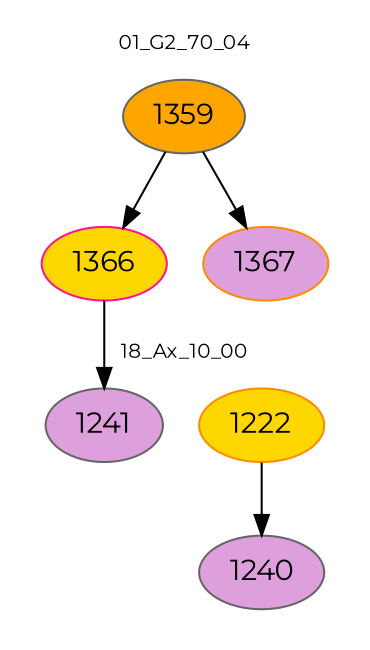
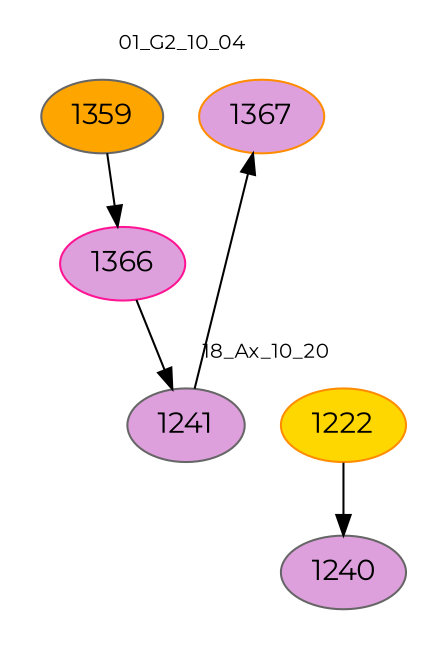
  digraph {
    fontname=Montserrat
    node [color=gray40 fillcolor=plum fontname=Montserrat style=filled]
    edge [color=black fontname=Montserrat]
    n1 [color=darkorange fillcolor=gold label=1222]
    n2 [label=1241]
    n3 [label=1240]
    n4 [fillcolor=orange label=1359]
-   n5 [color=deeppink fillcolor=gold label=1366]
+   n5 [color=deeppink label=1366]
    n6 [color=darkorange label=1367]
    subgraph cluster_1 {
      color=white
      fontsize=10
-     label="18_Ax_10_00"
+     label="18_Ax_10_20"
      n1
      n2
      n3
    }
    subgraph cluster_2 {
      color=white
      fontsize=10
-     label="01_G2_70_04"
+     label="01_G2_10_04"
      n4
      n5
      n6
    }
    n1 -> n3
    n4 -> n5
-   n4 -> n6
+   n2 -> n6
    n5 -> n2
  }
